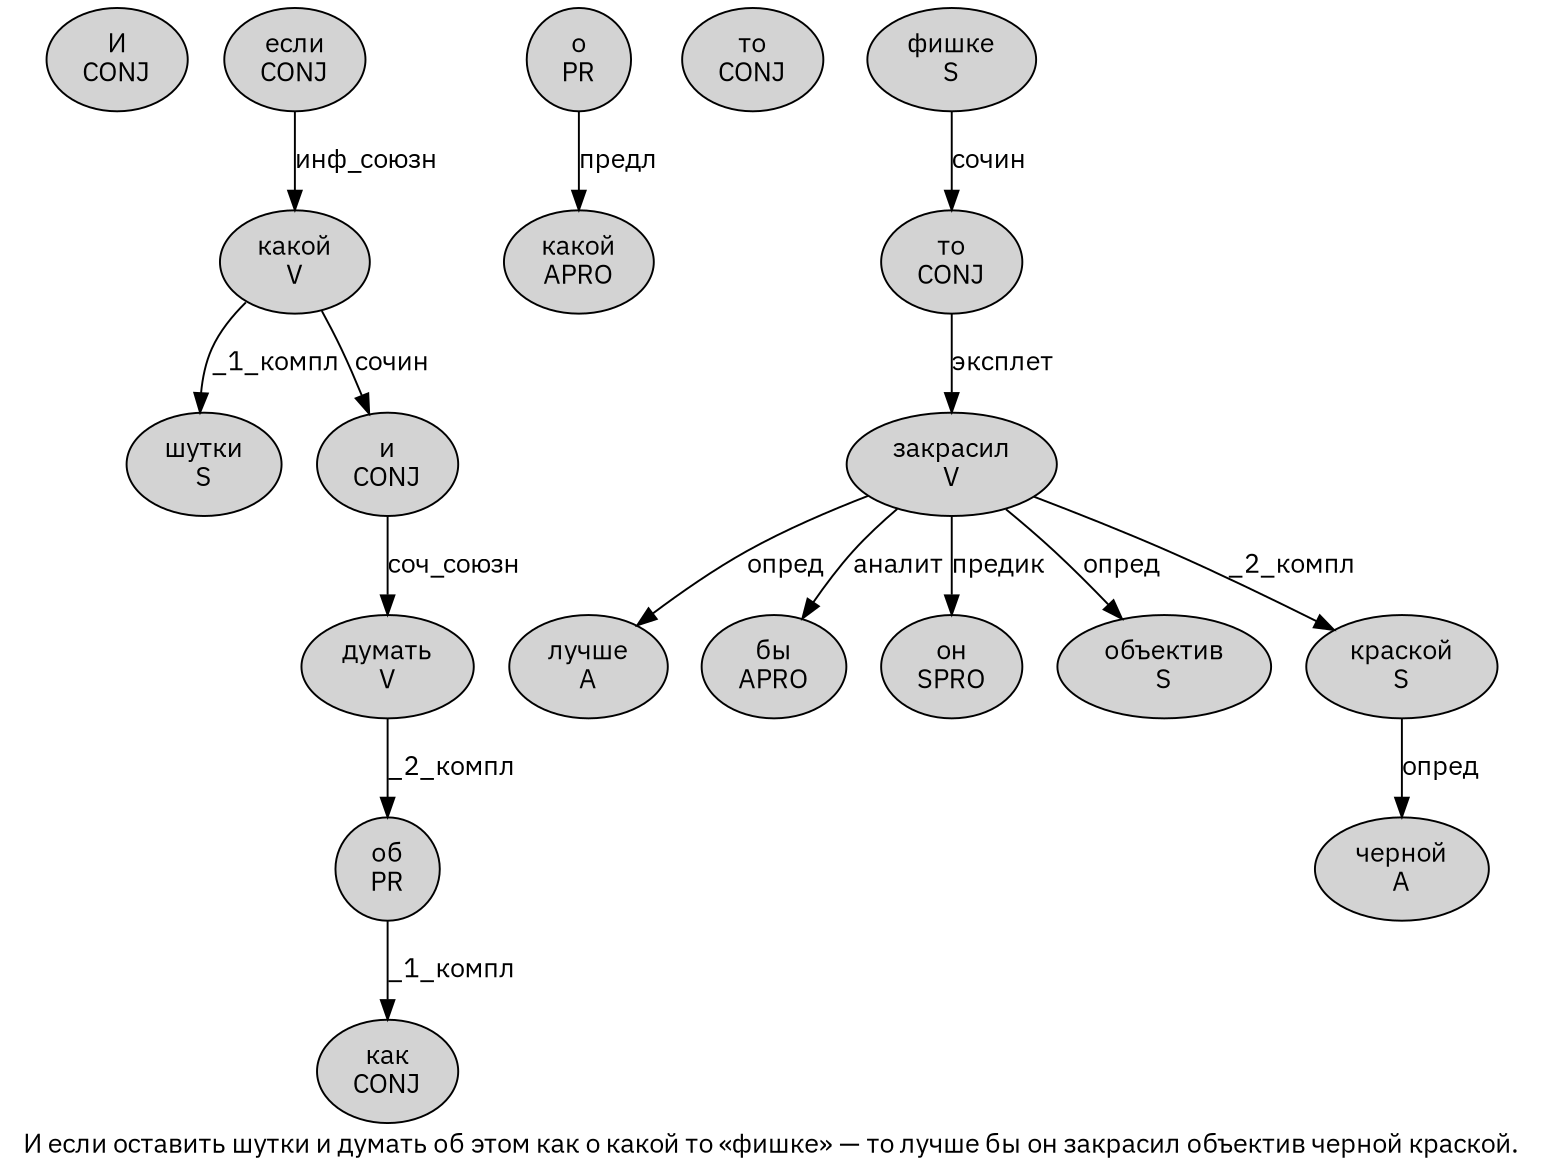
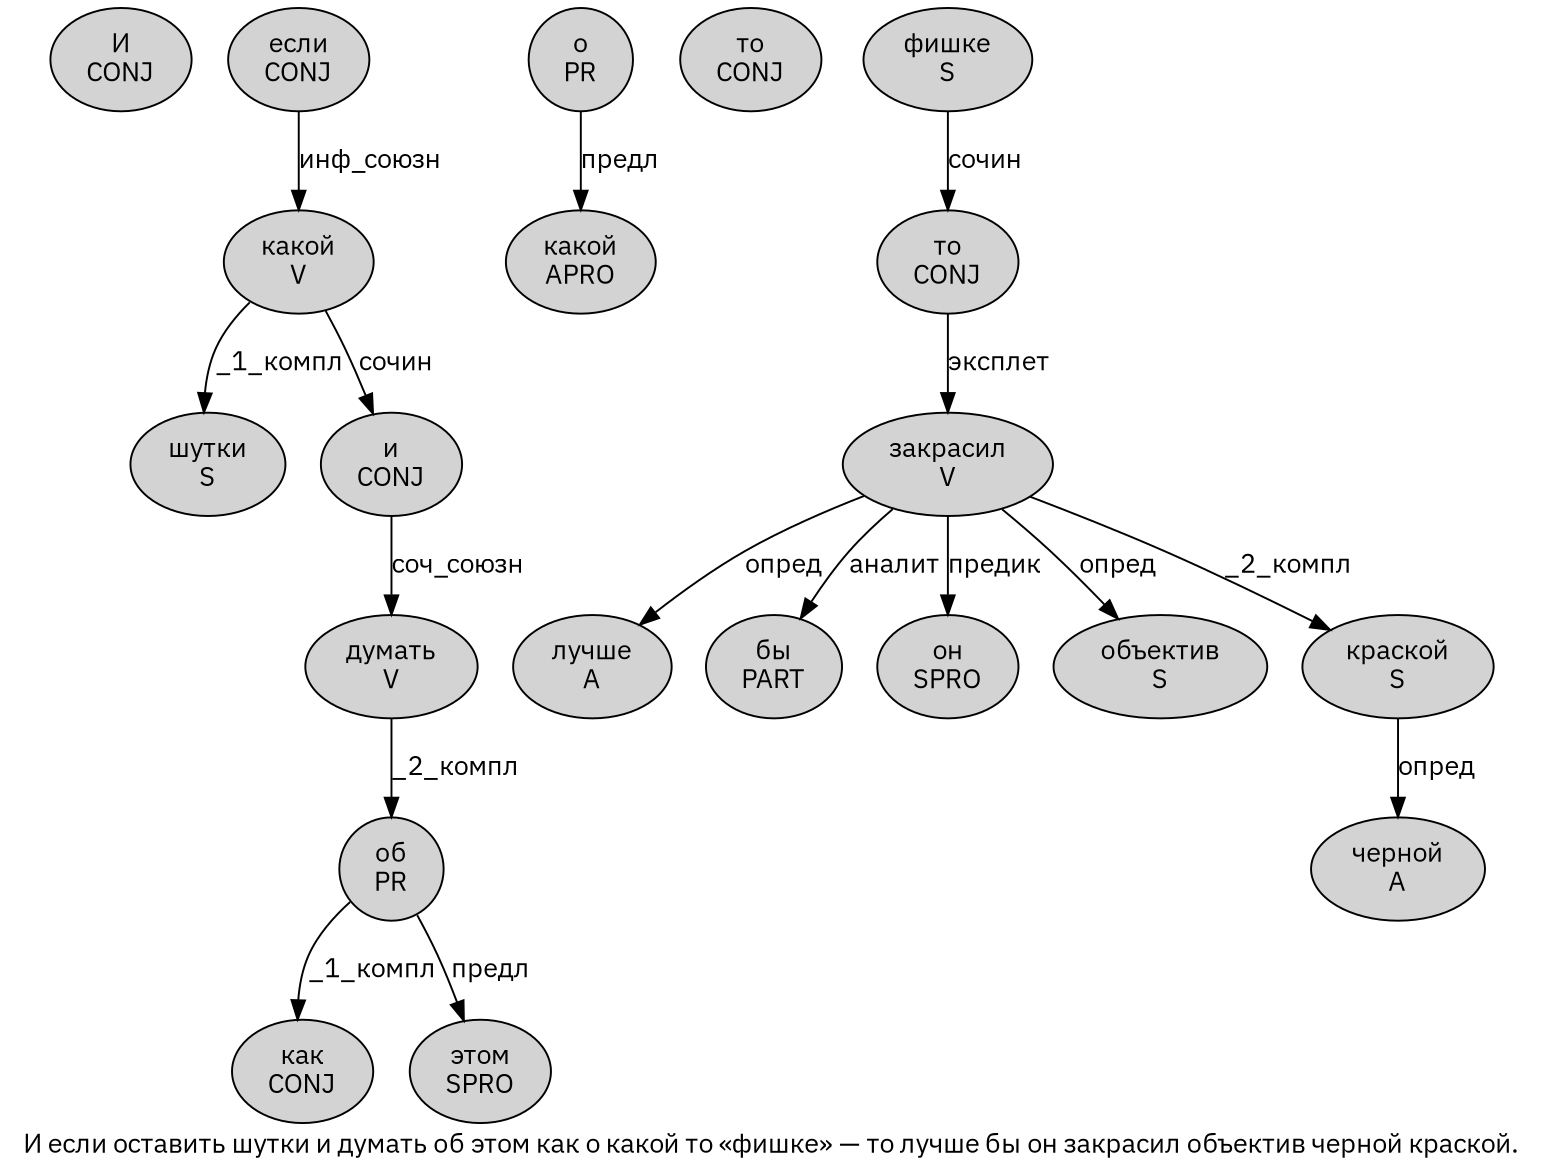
  digraph {
    fontname="IBM Plex Sans"
    label="И если оставить шутки и думать об этом как о какой то «фишке» — то лучше бы он закрасил объектив черной краской."
    node [fillcolor=lightgray fontname="IBM Plex Sans" penwidth=1 shape=ellipse style=filled]
    edge [fontname="IBM Plex Sans"]
    n1 [label="И\nCONJ"]
    n2 [label="если\nCONJ"]
    n3 [label="какой\nV"]
    n4 [label="шутки\nS"]
    n5 [label="и\nCONJ"]
    n6 [label="думать\nV"]
    n7 [label="об\nPR"]
    n8 [label="как\nCONJ"]
+   n9 [label="этом\nSPRO"]
    n10 [label="о\nPR"]
    n11 [label="какой\nAPRO"]
    n12 [label="то\nCONJ"]
    n13 [label="фишке\nS"]
    n14 [label="то\nCONJ"]
    n15 [label="закрасил\nV"]
    n16 [label="лучше\nA"]
-   n17 [label="бы\nAPRO"]
+   n17 [label="бы\nPART"]
    n18 [label="он\nSPRO"]
    n19 [label="объектив\nS"]
    n20 [label="краской\nS"]
    n21 [label="черной\nA"]
    n2 -> n3 [label="инф_союзн"]
    n3 -> n4 [label="_1_компл"]
    n3 -> n5 [label="сочин"]
    n5 -> n6 [label="соч_союзн"]
    n6 -> n7 [label="_2_компл"]
    n7 -> n8 [label="_1_компл"]
+   n7 -> n9 [label="предл"]
    n10 -> n11 [label="предл"]
    n13 -> n14 [label="сочин"]
    n14 -> n15 [label="эксплет"]
    n15 -> n16 [label="опред"]
    n15 -> n17 [label="аналит"]
    n15 -> n18 [label="предик"]
    n15 -> n19 [label="опред"]
    n15 -> n20 [label="_2_компл"]
    n20 -> n21 [label="опред"]
  }
